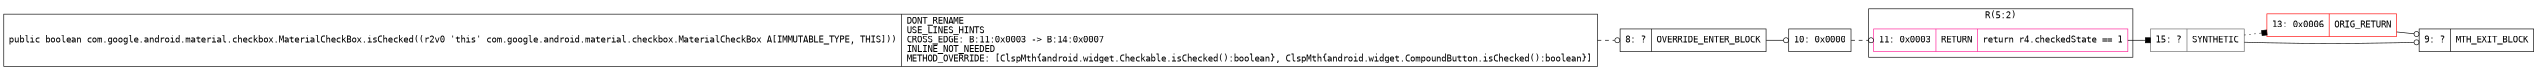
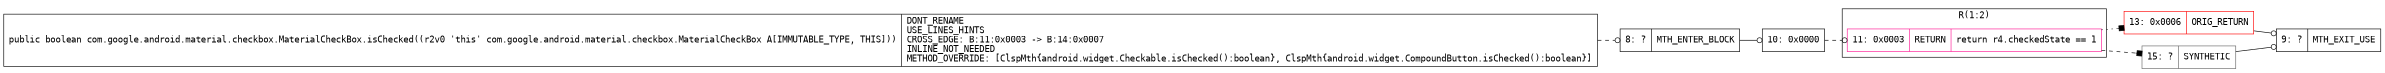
  digraph {
    fontname="DejaVu Sans Mono"
    rankdir=LR
    node [color=black fontname="DejaVu Sans Mono" shape=record]
    edge [arrowhead=odot fontname="DejaVu Sans Mono" style=solid]
    n1 [color=deeppink label="{11\:\ 0x0003|RETURN\l|return r4.checkedState == 1\l}"]
    n2 [color=red label="{13\:\ 0x0006|ORIG_RETURN\l}"]
    n3 [color=gray40 label="{15\:\ ?|SYNTHETIC\l}"]
-   n4 [label="{9\:\ ?|MTH_EXIT_BLOCK\l}"]
-   n5 [label="{8\:\ ?|OVERRIDE_ENTER_BLOCK\l}"]
+   n4 [label="{9\:\ ?|MTH_EXIT_USE\l}"]
+   n5 [label="{8\:\ ?|MTH_ENTER_BLOCK\l}"]
    n6 [label="{10\:\ 0x0000}"]
    n7 [label="{public boolean com.google.android.material.checkbox.MaterialCheckBox.isChecked((r2v0 'this' com.google.android.material.checkbox.MaterialCheckBox A[IMMUTABLE_TYPE, THIS]))  | DONT_RENAME\lUSE_LINES_HINTS\lCROSS_EDGE: B:11:0x0003 \-\> B:14:0x0007\lINLINE_NOT_NEEDED\lMETHOD_OVERRIDE: [ClspMth\{android.widget.Checkable.isChecked():boolean\}, ClspMth\{android.widget.CompoundButton.isChecked():boolean\}]\l}"]
    subgraph cluster_1 {
-     label="R(5:2)"
+     label="R(1:2)"
      n1
    }
-   n3 -> n2 [arrowhead=box style=dotted]
-   n1 -> n3 [arrowhead=box]
+   n1 -> n2 [arrowhead=box style=dotted]
+   n1 -> n3 [arrowhead=box style=dashed]
    n2 -> n4
    n3 -> n4
    n5 -> n6
    n6 -> n1 [style=dashed]
    n7 -> n5 [style=dashed]
  }
